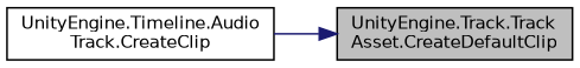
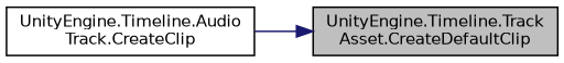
  digraph {
    rankdir=RL
    node [color=black fontname=Helvetica fontsize=10 shape=record style=filled]
-   n1 [fillcolor=grey75 fontcolor=black height=0.2 label="UnityEngine.Track.Track\lAsset.CreateDefaultClip" width=0.4]
+   n1 [fillcolor=grey75 fontcolor=black height=0.2 label="UnityEngine.Timeline.Track\lAsset.CreateDefaultClip" width=0.4]
    n2 [fillcolor=white height=0.2 label="UnityEngine.Timeline.Audio\lTrack.CreateClip" width=0.4]
    n1 -> n2 [color=midnightblue dir=back fontname=Helvetica fontsize=10 labelfontname=Helvetica labelfontsize=10 style=solid]
  }
